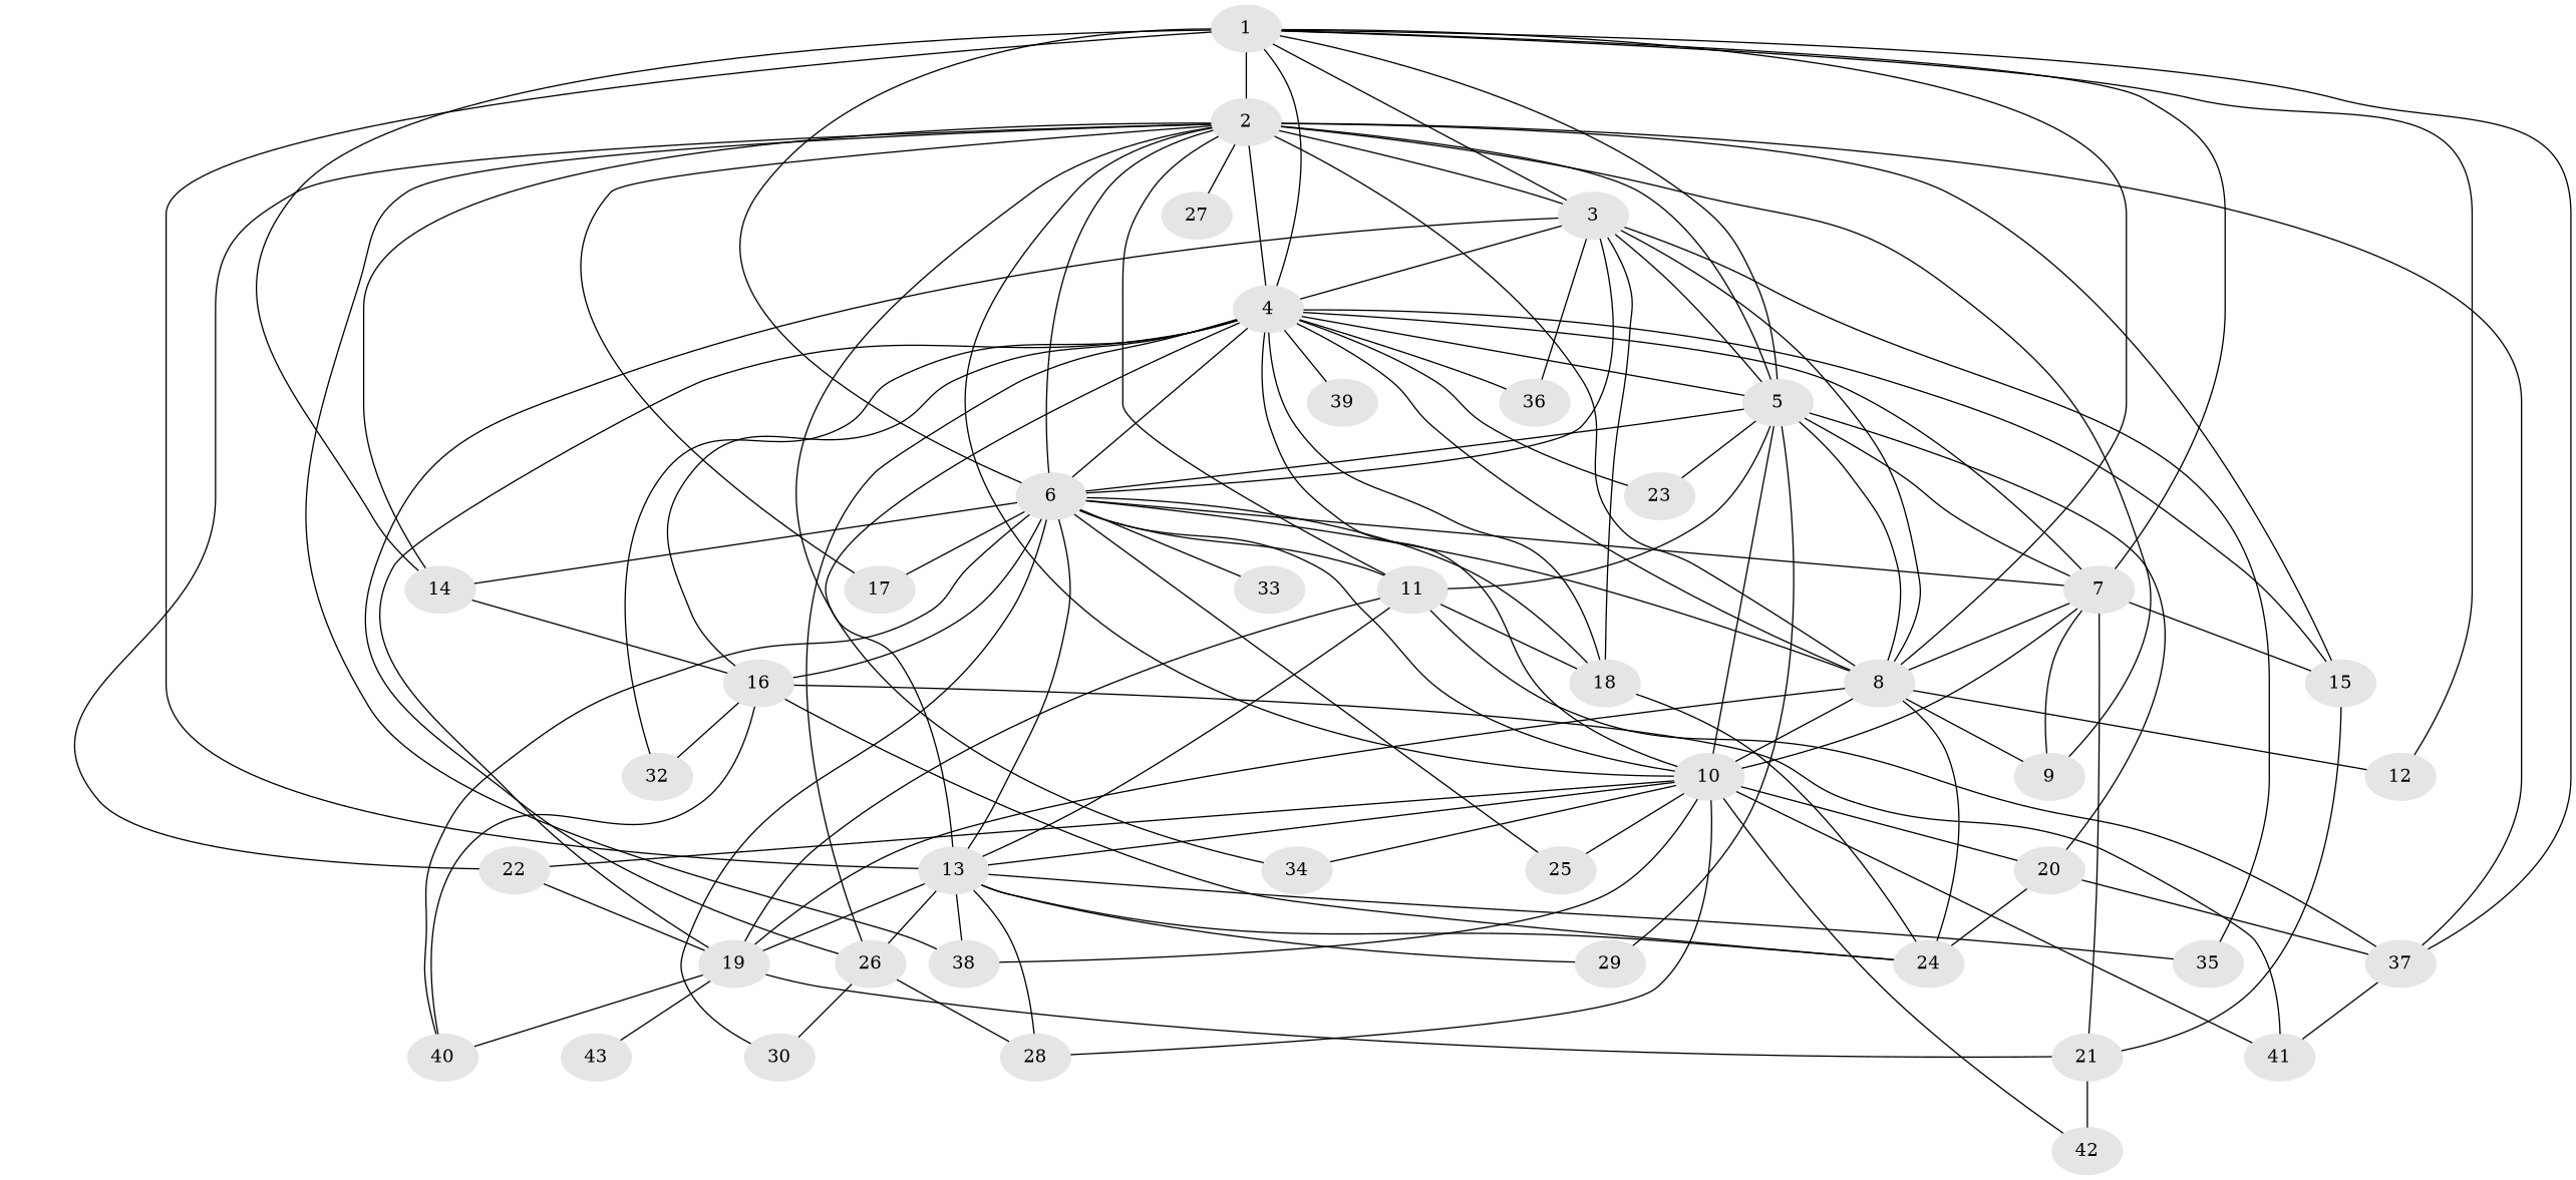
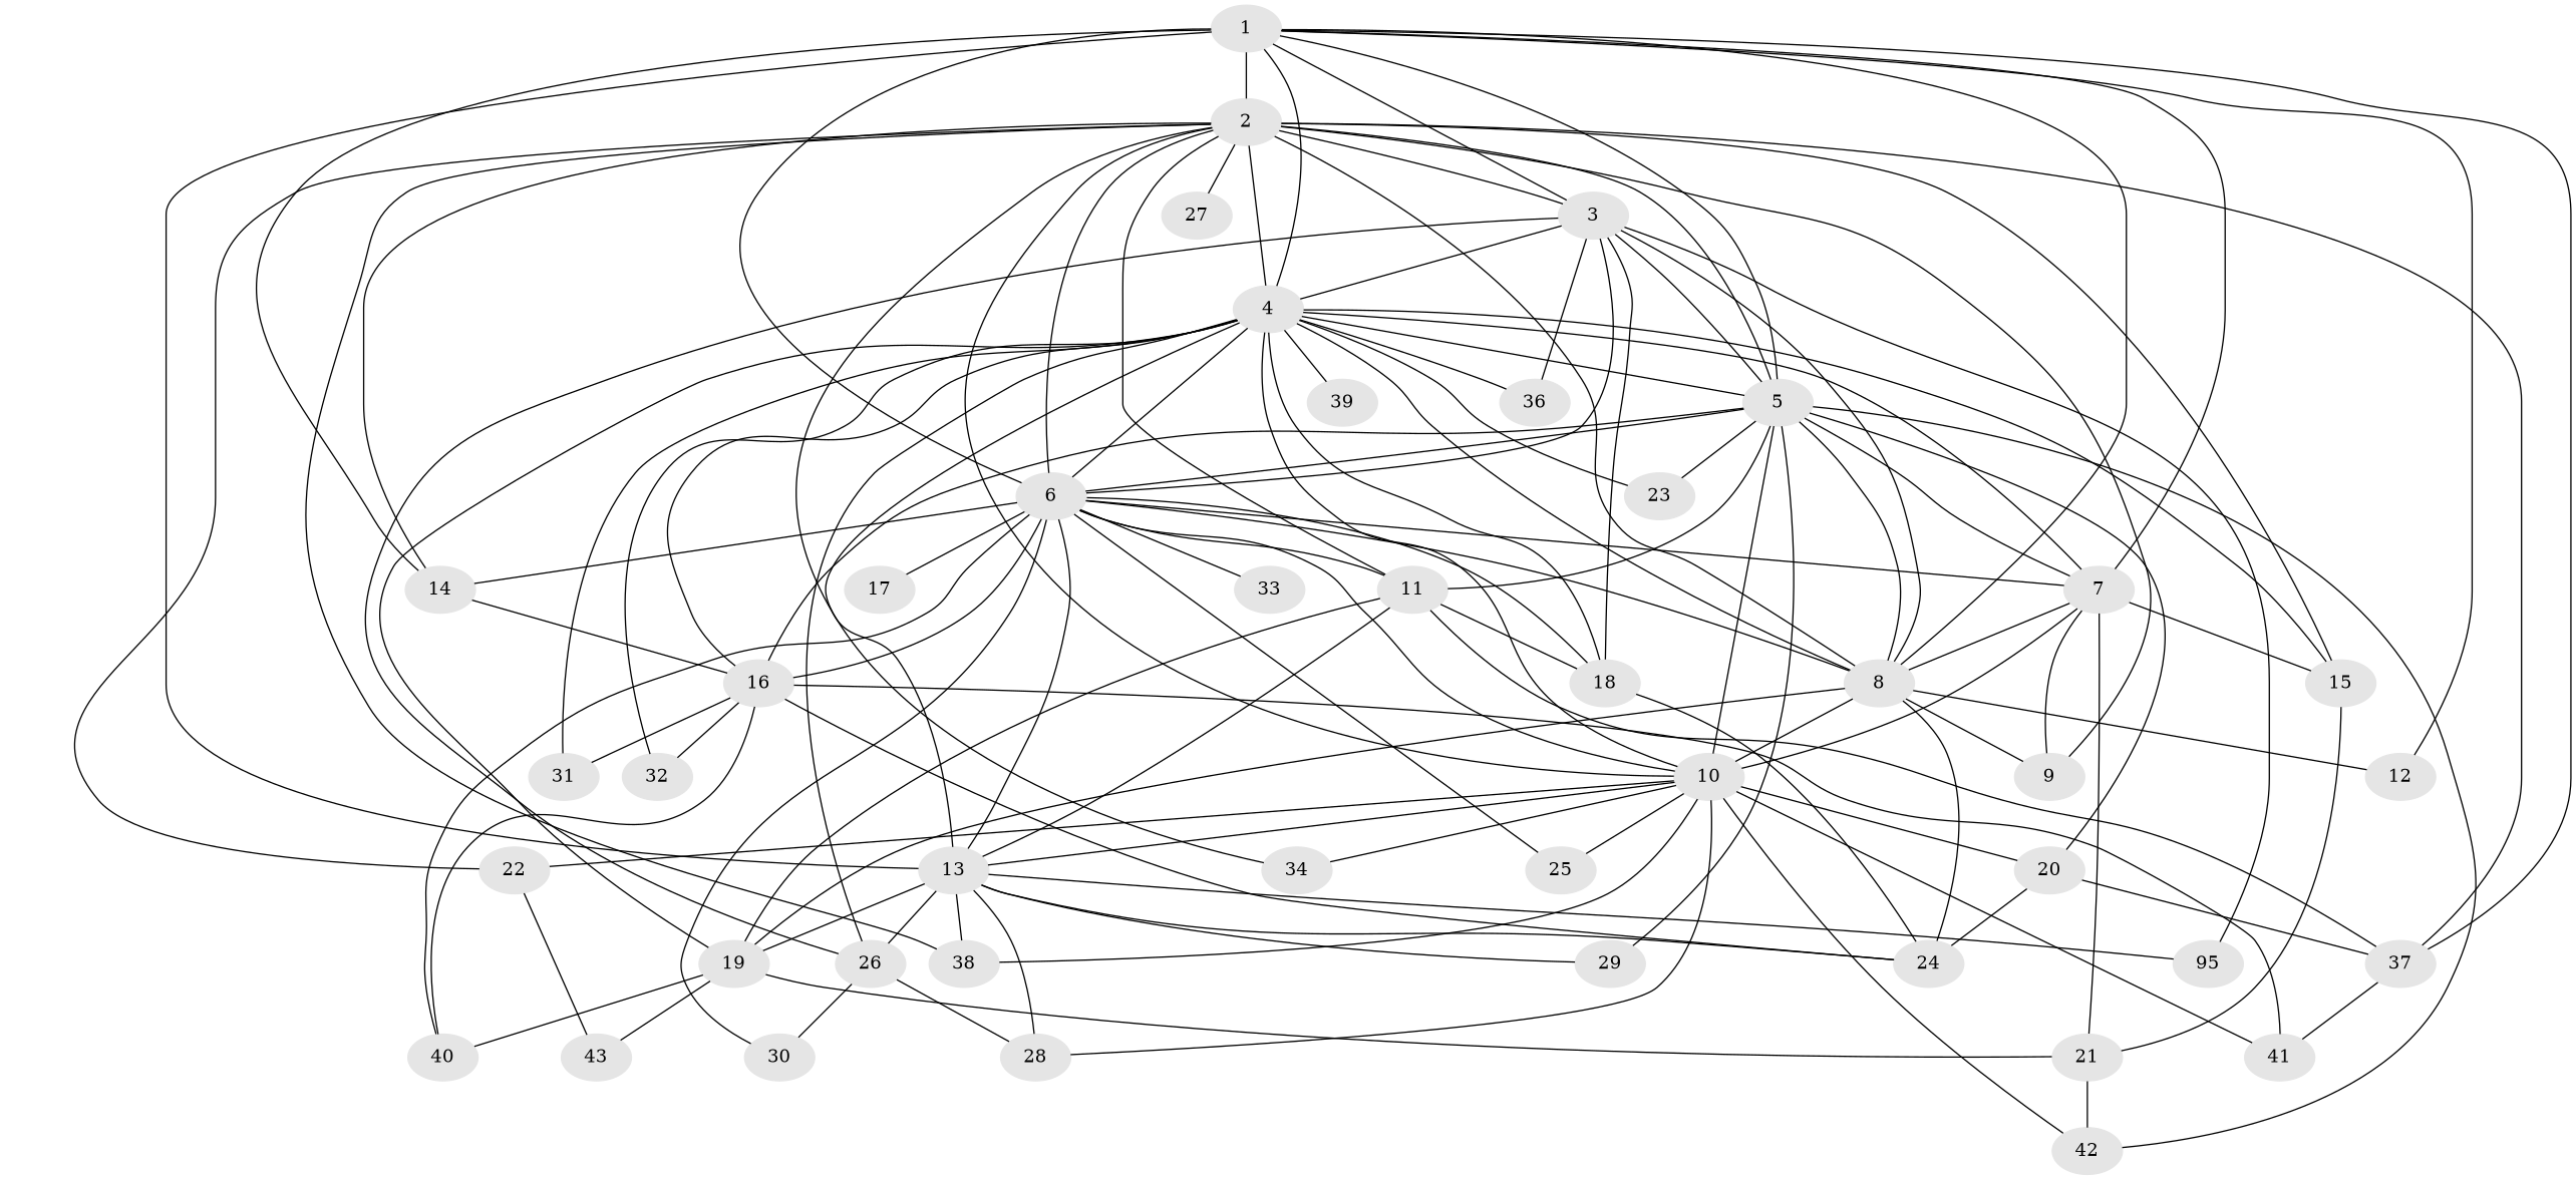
  graph {
    node [color=gray90 style=filled]
    edge [weight=1.0]
    1
    2
    3
    4
    5
    6
    7
    8
    12
    13
    14
    37
    9
    10
    11
    15
    17
    22
    27
    34
    38
    18
    26
-   35
+   35 [label=95]
    36
    16
    19
    23
+   31
    32
    39
    20
    29
    42
    25
    30
    33
    40
    21
    24
    28
    41
    43
    1 -- 2 [weight=2.0]
    1 -- 3
    1 -- 4
    1 -- 5 [weight=2.0]
    1 -- 6
    1 -- 7 [weight=2.0]
    1 -- 8
    1 -- 12
    1 -- 13 [weight=8.0]
    1 -- 14
    1 -- 37
    2 -- 3 [weight=3.0]
    2 -- 4 [weight=3.0]
    2 -- 5 [weight=4.0]
    2 -- 6 [weight=3.0]
    2 -- 8 [weight=2.0]
    2 -- 14
    2 -- 37
    2 -- 9
    2 -- 10
    2 -- 11 [weight=2.0]
    2 -- 15
-   2 -- 17
    2 -- 22
    2 -- 27 [weight=2.0]
    2 -- 34
    2 -- 38
    3 -- 4
    3 -- 5 [weight=2.0]
    3 -- 6 [weight=2.0]
    3 -- 8
    3 -- 18
    3 -- 26
    3 -- 35
    3 -- 36
    4 -- 5 [weight=2.0]
    4 -- 6
    4 -- 7
    4 -- 8
    4 -- 13
    4 -- 10 [weight=2.0]
    4 -- 15
    4 -- 18
    4 -- 26
    4 -- 36
    4 -- 16
    4 -- 19
    4 -- 23
+   4 -- 31
    4 -- 32
    4 -- 39
    5 -- 6 [weight=2.0]
    5 -- 7 [weight=3.0]
    5 -- 8 [weight=3.0]
    5 -- 10
    5 -- 11
+   5 -- 16 [weight=9.0]
    5 -- 23
    5 -- 20
    5 -- 29 [weight=2.0]
+   5 -- 42
    6 -- 7
    6 -- 8
    6 -- 13
    6 -- 14 [weight=2.0]
    6 -- 10
    6 -- 11 [weight=2.0]
    6 -- 17 [weight=2.0]
    6 -- 18
    6 -- 16
    6 -- 25
    6 -- 30
    6 -- 33
    6 -- 40
    7 -- 8
    7 -- 9
    7 -- 10
    7 -- 15
    7 -- 21 [weight=3.0]
    8 -- 12 [weight=2.0]
    8 -- 9
    8 -- 10 [weight=8.0]
    8 -- 19
    8 -- 24
    13 -- 38
    13 -- 26 [weight=2.0]
    13 -- 35
    13 -- 19 [weight=2.0]
    13 -- 29
    13 -- 24
    13 -- 28
    14 -- 16
    37 -- 41
    10 -- 13
    10 -- 22
    10 -- 34
    10 -- 38
    10 -- 20 [weight=3.0]
    10 -- 42
    10 -- 25 [weight=2.0]
    10 -- 28
    10 -- 41
    11 -- 13
    11 -- 37
    11 -- 18 [weight=4.0]
    11 -- 19
    15 -- 21
-   22 -- 19
+   22 -- 43
    18 -- 24
    26 -- 30
    26 -- 28
+   16 -- 31
    16 -- 32
    16 -- 40
    16 -- 24
    16 -- 41
    19 -- 40
    19 -- 21
    19 -- 43
    20 -- 37 [weight=2.0]
    20 -- 24
    21 -- 42
  }
